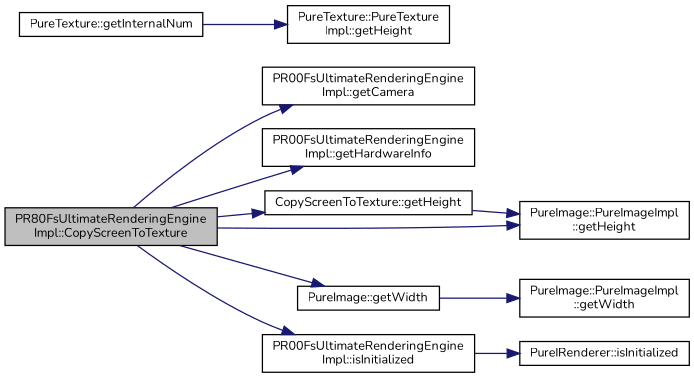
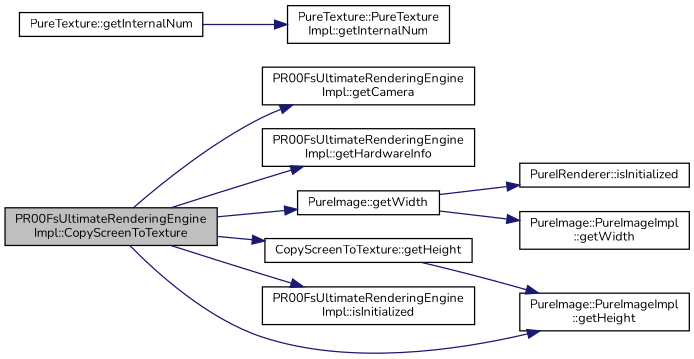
  digraph {
    fontname=Nunito
    rankdir=LR
    node [color=black fillcolor=white fontname=Nunito fontsize=10 shape=record style=filled]
    edge [color=midnightblue fontname=Nunito fontsize=10 labelfontname=Helvetica labelfontsize=10 style=solid]
-   n1 [fillcolor=grey75 fontcolor=black height=0.2 label="PR80FsUltimateRenderingEngine\lImpl::CopyScreenToTexture" width=0.4]
+   n1 [fillcolor=grey75 fontcolor=black height=0.2 label="PR00FsUltimateRenderingEngine\lImpl::CopyScreenToTexture" width=0.4]
    n2 [height=0.2 label="PR00FsUltimateRenderingEngine\lImpl::getCamera" width=0.4]
    n3 [height=0.2 label="PR00FsUltimateRenderingEngine\lImpl::getHardwareInfo" width=0.4]
    n4 [height=0.2 label="CopyScreenToTexture::getHeight" width=0.4]
    n5 [height=0.2 label="PureImage::getWidth" width=0.4]
    n6 [height=0.2 label="PR00FsUltimateRenderingEngine\lImpl::isInitialized" width=0.4]
    n7 [height=0.2 label="PureImage::PureImageImpl\l::getHeight" width=0.4]
    n8 [height=0.2 label="PureTexture::getInternalNum" width=0.4]
-   n9 [height=0.2 label="PureTexture::PureTexture\lImpl::getHeight" width=0.4]
+   n9 [height=0.2 label="PureTexture::PureTexture\lImpl::getInternalNum" width=0.4]
    n10 [height=0.2 label="PureImage::PureImageImpl\l::getWidth" width=0.4]
    n11 [height=0.2 label="PureIRenderer::isInitialized" width=0.4]
    n1 -> n2
    n1 -> n3
    n1 -> n4
    n1 -> n5
    n1 -> n6
    n1 -> n7
    n4 -> n7
    n5 -> n10
-   n6 -> n11
+   n5 -> n11
    n8 -> n9
  }
